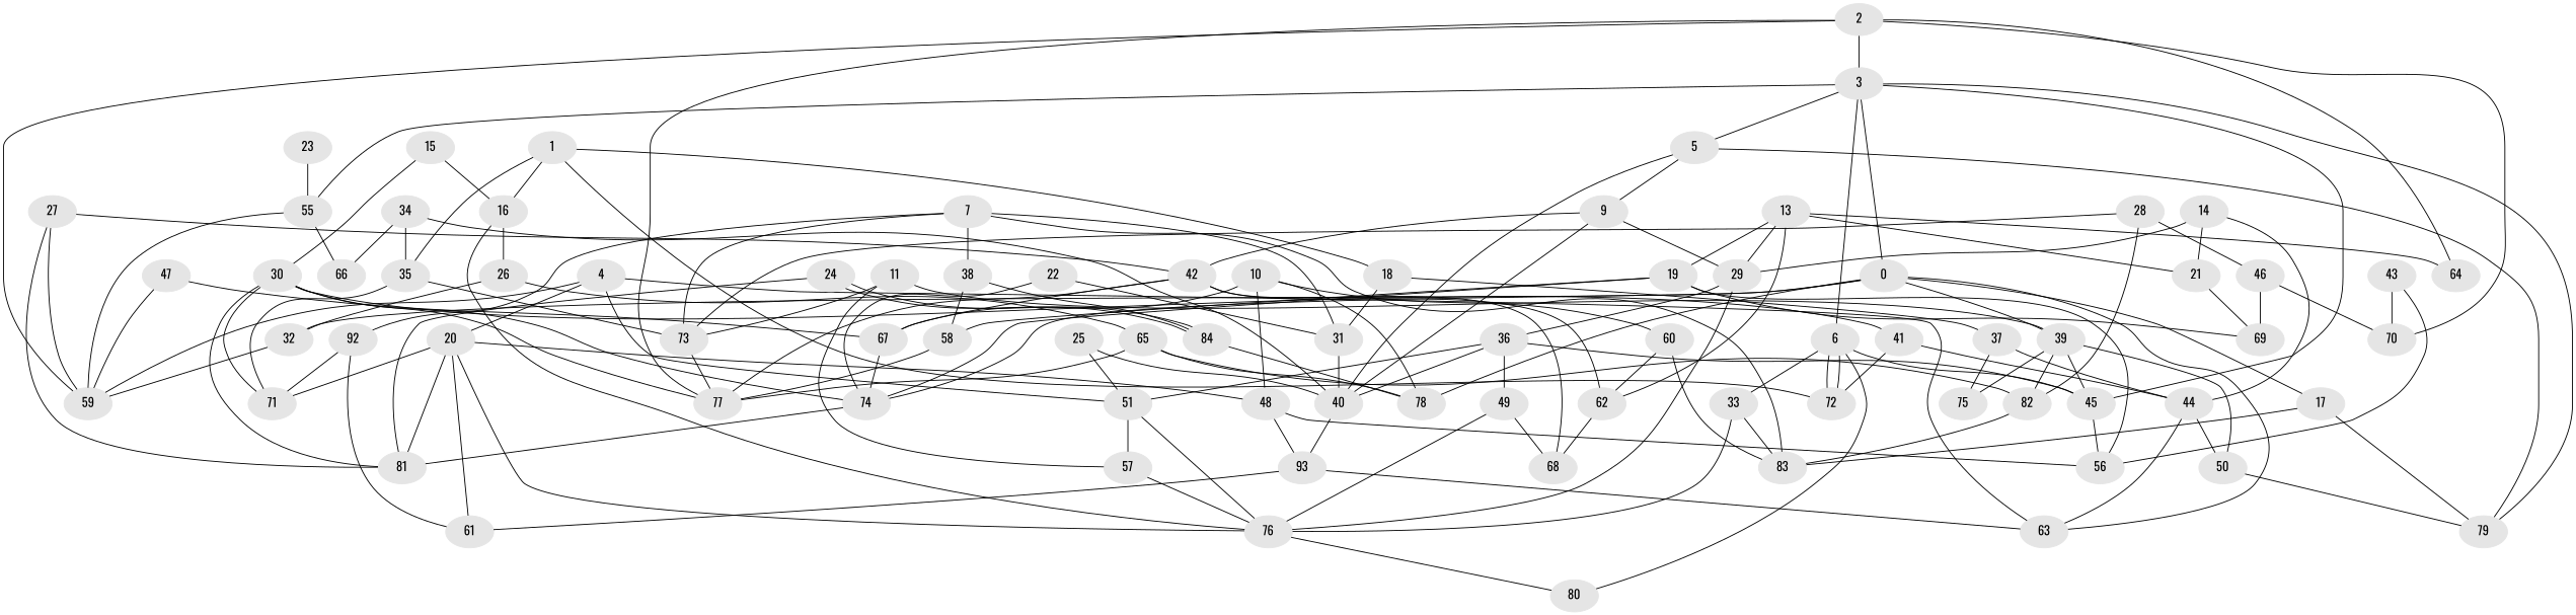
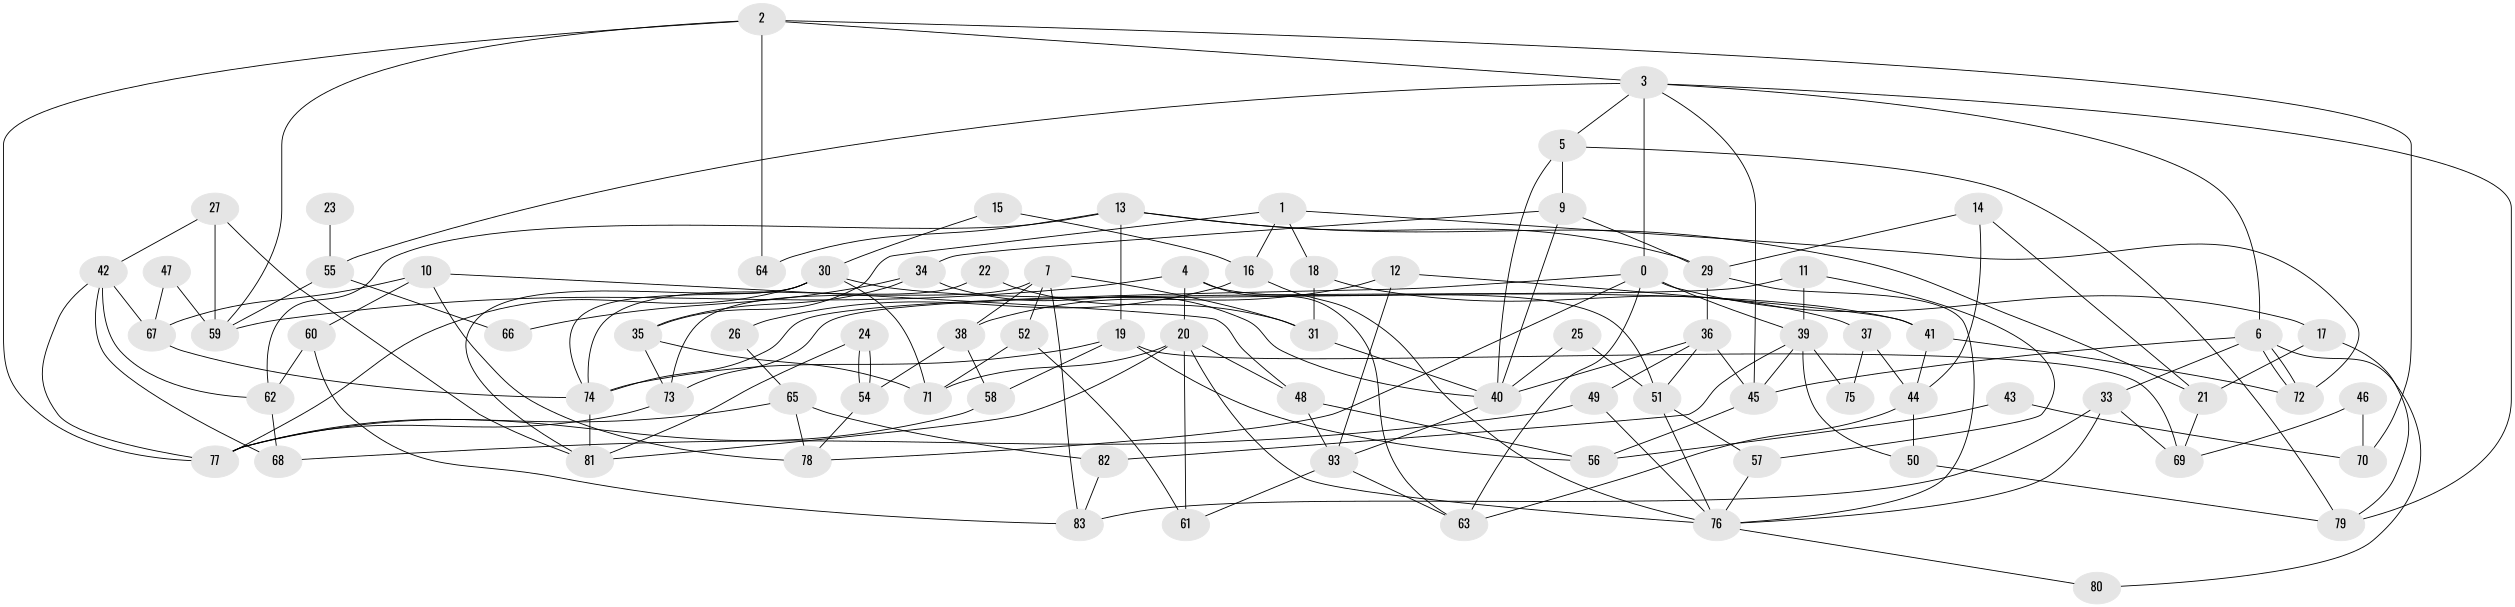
  graph {
    fontname=Oswald
    node [color=gray90 fontname=Oswald style=filled]
    edge [fontname=Oswald]
    1
    16
    18
    35
    72
    26
    76
    31
    37
    73
    71
    2
    3
    59
    64
    70
    77
    5
    6
    n20 [label=0]
    45
    55
    79
    9
    40
    33
    80
    63
    17
-   32
    39
    74
    78
    56
    66
    4
    20
    51
    48
    61
    81
    57
    29
    42
    n45 [label=93]
    83
    69
    7
    38
-   52 [label=92]
+   52
    58
-   54 [label=84]
+   54
    21
    82
    75
    50
    36
    67
    62
    68
    10
    60
    11
+   12
    41
    44
    13
    19
    14
    15
    30
    65
    22
    23
    24
    25
    27
-   28
    46
    49
    34
    43
    47
    1 -- 16
    1 -- 18
    1 -- 35
    1 -- 72
    16 -- 26
    16 -- 76
    18 -- 31
    18 -- 37
    35 -- 73
    35 -- 71
-   26 -- 32
    26 -- 65
    76 -- 80
    31 -- 40
    37 -- 75
    37 -- 44
    73 -- 77
    2 -- 3
    2 -- 59
    2 -- 64
    2 -- 70
    2 -- 77
    3 -- 5
    3 -- 6
    3 -- n20
    3 -- 45
    3 -- 55
    3 -- 79
    5 -- 79
    5 -- 9
    5 -- 40
    6 -- 72
    6 -- 72
    6 -- 45
    6 -- 33
    6 -- 80
    n20 -- 63
    n20 -- 17
-   n20 -- 32
    n20 -- 39
    n20 -- 74
    n20 -- 78
    45 -- 56
    55 -- 59
    55 -- 66
    9 -- 40
    9 -- 29
-   9 -- 42
+   9 -- 34
    40 -- n45
    33 -- 76
    33 -- 83
+   33 -- 69
    17 -- 79
-   17 -- 83
-   32 -- 59
+   17 -- 21
    39 -- 45
    39 -- 82
    39 -- 75
    39 -- 50
    74 -- 81
    4 -- 59
    4 -- 63
    4 -- 20
    4 -- 51
    20 -- 76
    20 -- 71
    20 -- 48
    20 -- 61
    20 -- 81
    51 -- 76
    51 -- 57
    48 -- 56
    48 -- n45
    57 -- 76
    29 -- 76
    29 -- 36
    42 -- 77
    42 -- 67
    42 -- 62
    42 -- 68
    n45 -- 63
    n45 -- 61
    7 -- 31
    7 -- 73
    7 -- 83
    7 -- 38
    7 -- 52
    38 -- 58
    38 -- 54
    52 -- 71
    52 -- 61
    58 -- 77
    54 -- 78
    21 -- 69
    82 -- 83
    50 -- 79
    36 -- 45
    36 -- 40
    36 -- 51
    36 -- 49
    67 -- 74
    62 -- 68
    10 -- 78
    10 -- 48
    10 -- 67
    10 -- 60
    60 -- 83
    60 -- 62
    11 -- 73
    11 -- 39
    11 -- 57
+   12 -- n45
+   12 -- 38
+   12 -- 41
    41 -- 72
    41 -- 44
    44 -- 63
    44 -- 50
    13 -- 64
    13 -- 29
    13 -- 21
    13 -- 62
    13 -- 19
    19 -- 74
    19 -- 56
    19 -- 69
    19 -- 58
    14 -- 29
    14 -- 21
    14 -- 44
    15 -- 16
    15 -- 30
    30 -- 71
    30 -- 77
    30 -- 74
    30 -- 81
    30 -- 41
    65 -- 77
    65 -- 78
    65 -- 82
    22 -- 31
    22 -- 74
    23 -- 55
    24 -- 81
    24 -- 54
    24 -- 54
    25 -- 40
    25 -- 51
    27 -- 59
    27 -- 81
    27 -- 42
-   28 -- 73
-   28 -- 82
-   28 -- 46
    46 -- 70
    46 -- 69
    49 -- 76
    49 -- 68
    34 -- 35
    34 -- 40
    34 -- 66
    43 -- 70
    43 -- 56
    47 -- 59
    47 -- 67
  }
